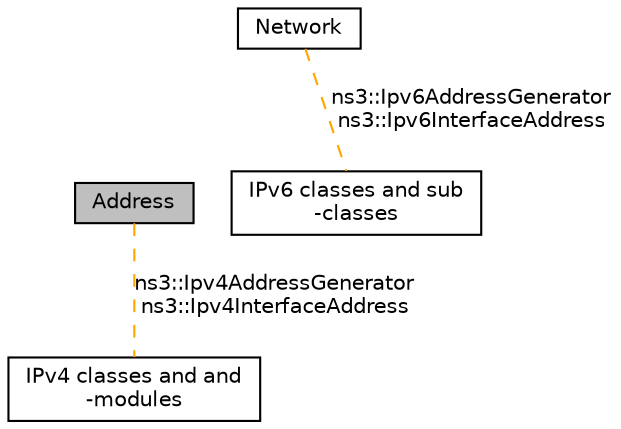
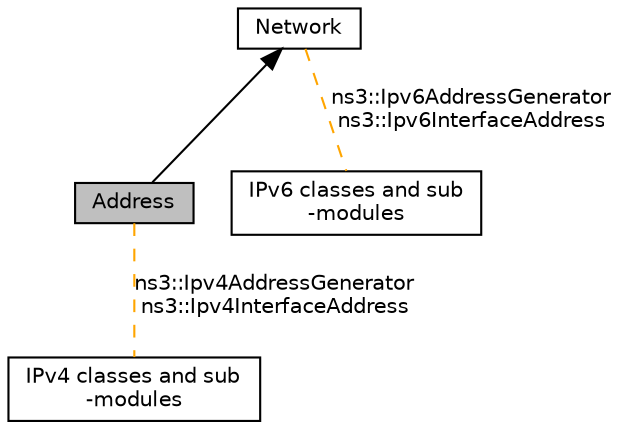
  digraph {
    rankdir=TB
    node [color=black fillcolor=white fontname=Helvetica fontsize=10 shape=box style=filled]
    edge [dir=none fontname=Helvetica fontsize=10 labelfontname=Helvetica labelfontsize=10 shape=plaintext style=dashed color=orange]
    n1 [height=0.2 label=Network width=0.4]
    n2 [fillcolor=grey75 fontcolor=black height=0.2 label=Address width=0.4]
-   n3 [height=0.2 label="IPv6 classes and sub\l-classes" width=0.4]
-   n4 [height=0.2 label="IPv4 classes and and\l-modules" width=0.4]
+   n3 [height=0.2 label="IPv6 classes and sub\l-modules" width=0.4]
+   n4 [height=0.2 label="IPv4 classes and sub\l-modules" width=0.4]
+   n1 -> n2 [dir=back style=solid color=""]
    n1 -> n3 [label="ns3::Ipv6AddressGenerator\nns3::Ipv6InterfaceAddress"]
    n2 -> n4 [label="ns3::Ipv4AddressGenerator\nns3::Ipv4InterfaceAddress"]
  }
